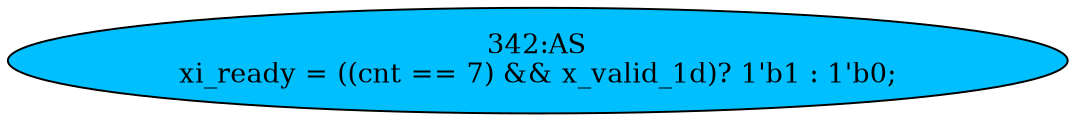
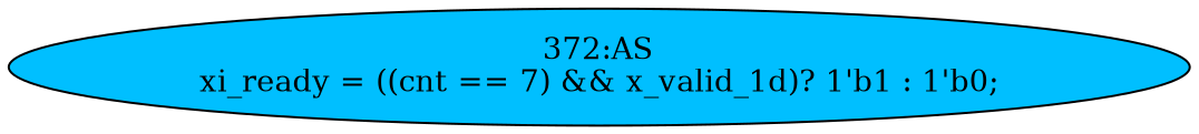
  strict digraph {
-   n1 [ast="<pyverilog.vparser.ast.Assign object at 0x7f9442a2bc90>" def_var="['xi_ready']" fillcolor=deepskyblue label="342:AS\nxi_ready = ((cnt == 7) && x_valid_1d)? 1'b1 : 1'b0;" statements="[]" style=filled typ=Assign use_var="['cnt', 'x_valid_1d']"]
+   n1 [ast="<pyverilog.vparser.ast.Assign object at 0x7f9442a2bc90>" def_var="['xi_ready']" fillcolor=deepskyblue label="372:AS\nxi_ready = ((cnt == 7) && x_valid_1d)? 1'b1 : 1'b0;" statements="[]" style=filled typ=Assign use_var="['cnt', 'x_valid_1d']"]
  }
